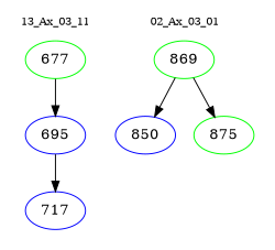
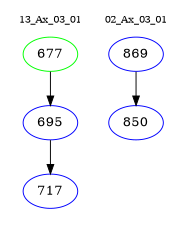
  digraph {
    node [color=blue]
    edge [color=black]
    n1 [label=695]
    n2 [label=717]
    n3 [color=green label=677]
-   n4 [color=green label=869]
+   n4 [label=869]
    n5 [label=850]
-   n6 [color=green label=875]
    subgraph cluster_1 {
      color=white
      fontsize=10
-     label="13_Ax_03_11"
+     label="13_Ax_03_01"
      n1
      n2
      n3
    }
    subgraph cluster_2 {
      color=white
      fontsize=10
      label="02_Ax_03_01"
      n4
      n5
-     n6
    }
    n1 -> n2
    n3 -> n1
    n4 -> n5
-   n4 -> n6
  }
